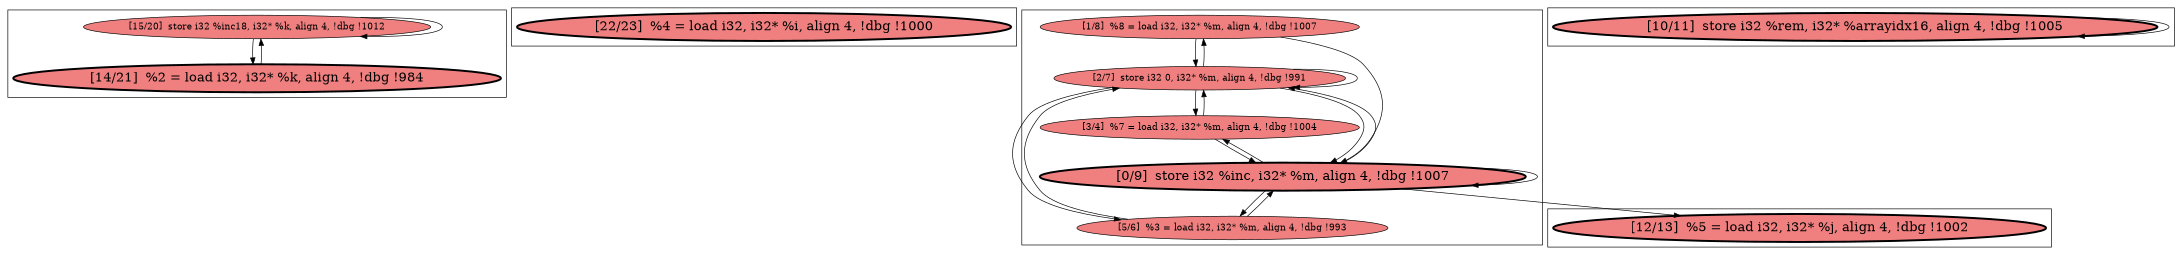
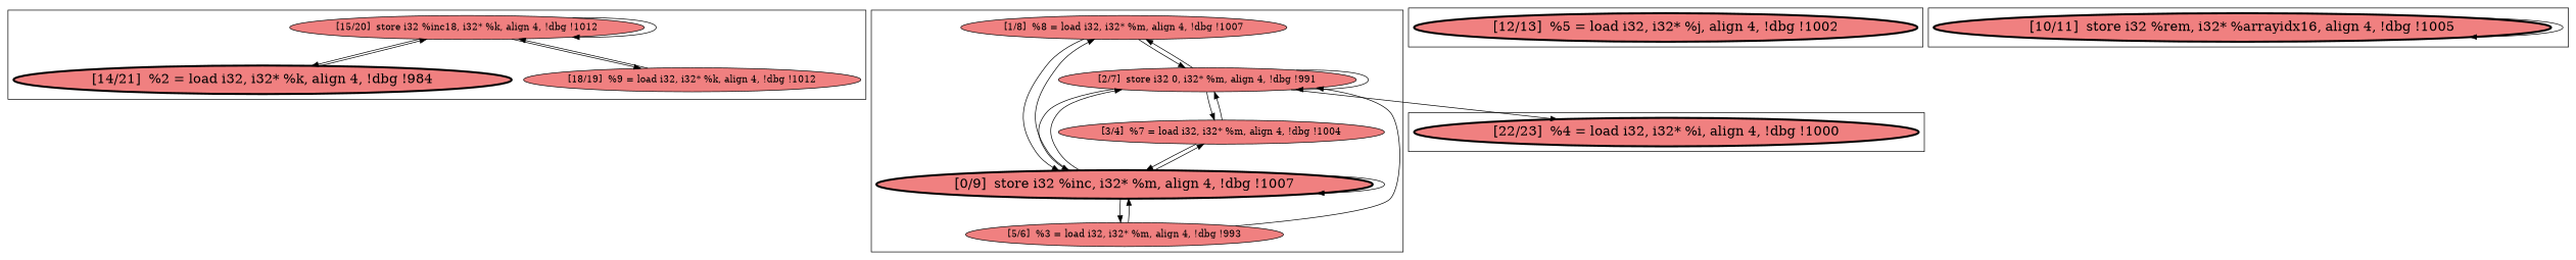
  digraph {
    node [fillcolor=lightcoral shape=ellipse style=filled]
    n1 [label="[15/20]  store i32 %inc18, i32* %k, align 4, !dbg !1012"]
    n2 [fontsize=20 label="[14/21]  %2 = load i32, i32* %k, align 4, !dbg !984" penwidth=3.0]
+   n3 [label="[18/19]  %9 = load i32, i32* %k, align 4, !dbg !1012"]
    n4 [fontsize=20 label="[22/23]  %4 = load i32, i32* %i, align 4, !dbg !1000" penwidth=3.0]
    n5 [fontsize=20 label="[12/13]  %5 = load i32, i32* %j, align 4, !dbg !1002" penwidth=3.0]
    n6 [label="[1/8]  %8 = load i32, i32* %m, align 4, !dbg !1007"]
    n7 [label="[2/7]  store i32 0, i32* %m, align 4, !dbg !991"]
    n8 [fontsize=20 label="[0/9]  store i32 %inc, i32* %m, align 4, !dbg !1007" penwidth=3.0]
    n9 [label="[5/6]  %3 = load i32, i32* %m, align 4, !dbg !993"]
    n10 [label="[3/4]  %7 = load i32, i32* %m, align 4, !dbg !1004"]
    n11 [fontsize=20 label="[10/11]  store i32 %rem, i32* %arrayidx16, align 4, !dbg !1005" penwidth=3.0]
    subgraph cluster_1 {
      n1
      n2
+     n3
    }
    subgraph cluster_2 {
      n4
    }
    subgraph cluster_3 {
      n5
    }
    subgraph cluster_4 {
      n6
      n7
      n8
      n9
      n10
    }
    subgraph cluster_5 {
      n11
    }
    n1 -> n1
    n1 -> n2
+   n1 -> n3
    n2 -> n1
+   n3 -> n1
    n6 -> n7
    n6 -> n8
    n7 -> n6
    n7 -> n7
    n7 -> n8
-   n7 -> n9
+   n7 -> n4
    n7 -> n10
-   n8 -> n5
+   n8 -> n6
    n8 -> n7
    n8 -> n8
    n8 -> n9
    n8 -> n10
    n9 -> n7
    n9 -> n8
    n10 -> n7
    n10 -> n8
    n11 -> n11
  }
